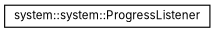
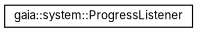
  digraph {
    rankdir=LR
    fontname=Inter
-   n1 [color=black fillcolor=white fontname=Inter fontsize=10 height=0.2 label="system::system::ProgressListener" shape=record style=filled width=0.4]
+   n1 [color=black fillcolor=white fontname=Inter fontsize=10 height=0.2 label="gaia::system::ProgressListener" shape=record style=filled width=0.4]
  }
